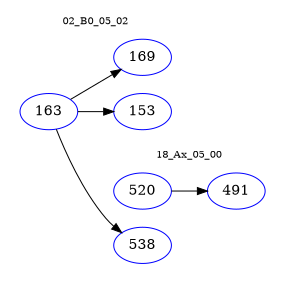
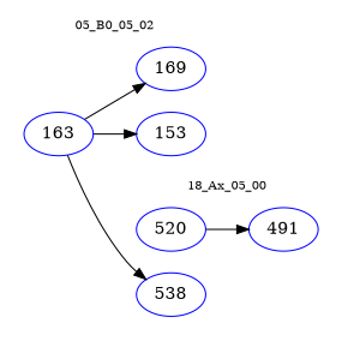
  digraph {
    rankdir=LR
    node [color=blue]
    edge [color=black]
    n1 [label=520]
    n2 [label=491]
    n3 [label=538]
    n4 [label=163]
    n5 [label=153]
    n6 [label=169]
    subgraph cluster_1 {
      color=white
      fontsize=10
      label="18_Ax_05_00"
      n1
      n2
      n3
    }
    subgraph cluster_2 {
      color=white
      fontsize=10
-     label="02_B0_05_02"
+     label="05_B0_05_02"
      n4
      n5
      n6
    }
    n1 -> n2
    n4 -> n3
    n4 -> n5
    n4 -> n6
  }
